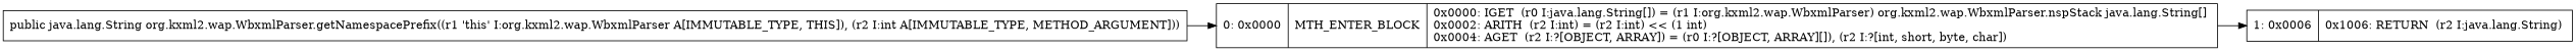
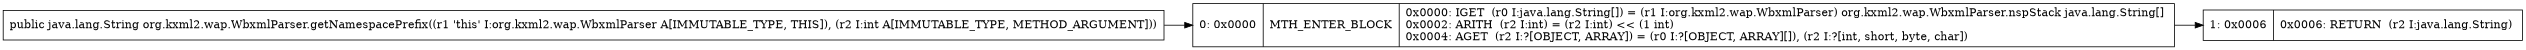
  digraph {
    rankdir=LR
    node [shape=record]
    n1 [label="{0\:\ 0x0000|MTH_ENTER_BLOCK\l|0x0000: IGET  (r0 I:java.lang.String[]) = (r1 I:org.kxml2.wap.WbxmlParser) org.kxml2.wap.WbxmlParser.nspStack java.lang.String[] \l0x0002: ARITH  (r2 I:int) = (r2 I:int) \<\< (1 int) \l0x0004: AGET  (r2 I:?[OBJECT, ARRAY]) = (r0 I:?[OBJECT, ARRAY][]), (r2 I:?[int, short, byte, char]) \l}"]
-   n2 [label="{1\:\ 0x0006|0x1006: RETURN  (r2 I:java.lang.String) \l}"]
+   n2 [label="{1\:\ 0x0006|0x0006: RETURN  (r2 I:java.lang.String) \l}"]
    n3 [label="{public java.lang.String org.kxml2.wap.WbxmlParser.getNamespacePrefix((r1 'this' I:org.kxml2.wap.WbxmlParser A[IMMUTABLE_TYPE, THIS]), (r2 I:int A[IMMUTABLE_TYPE, METHOD_ARGUMENT])) }"]
    n1 -> n2
    n3 -> n1
  }
